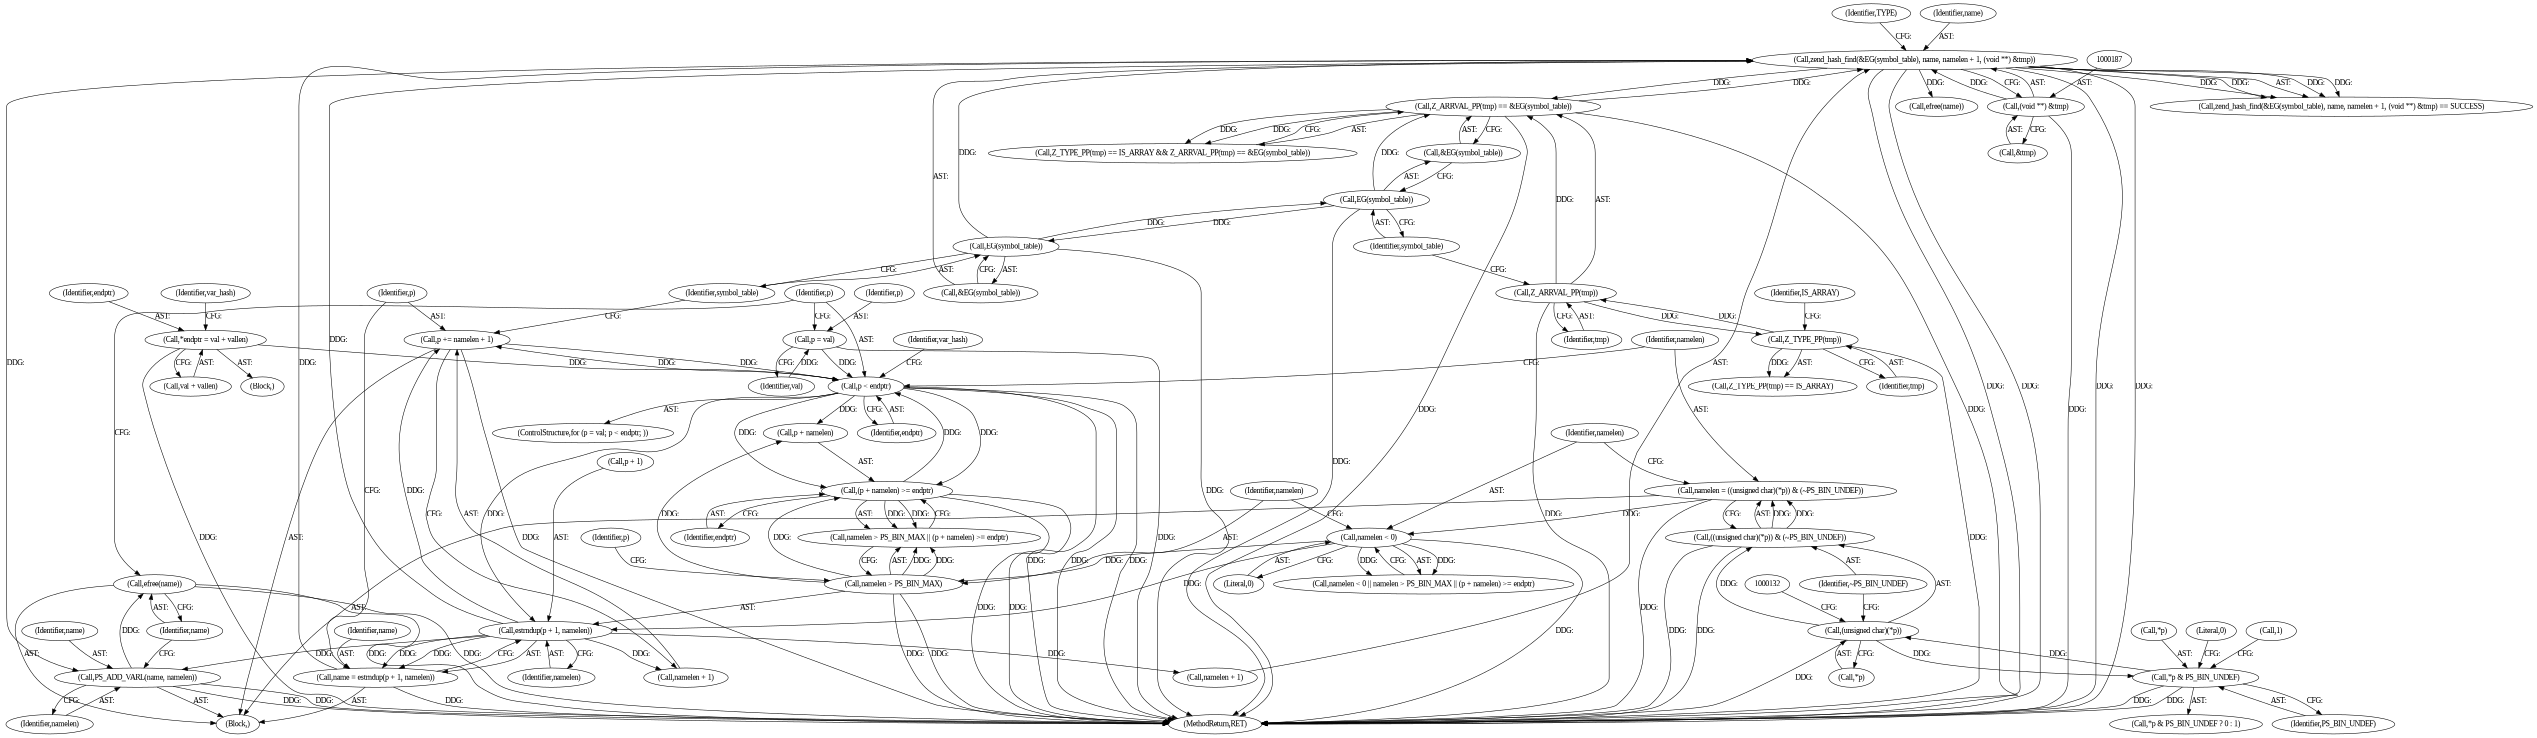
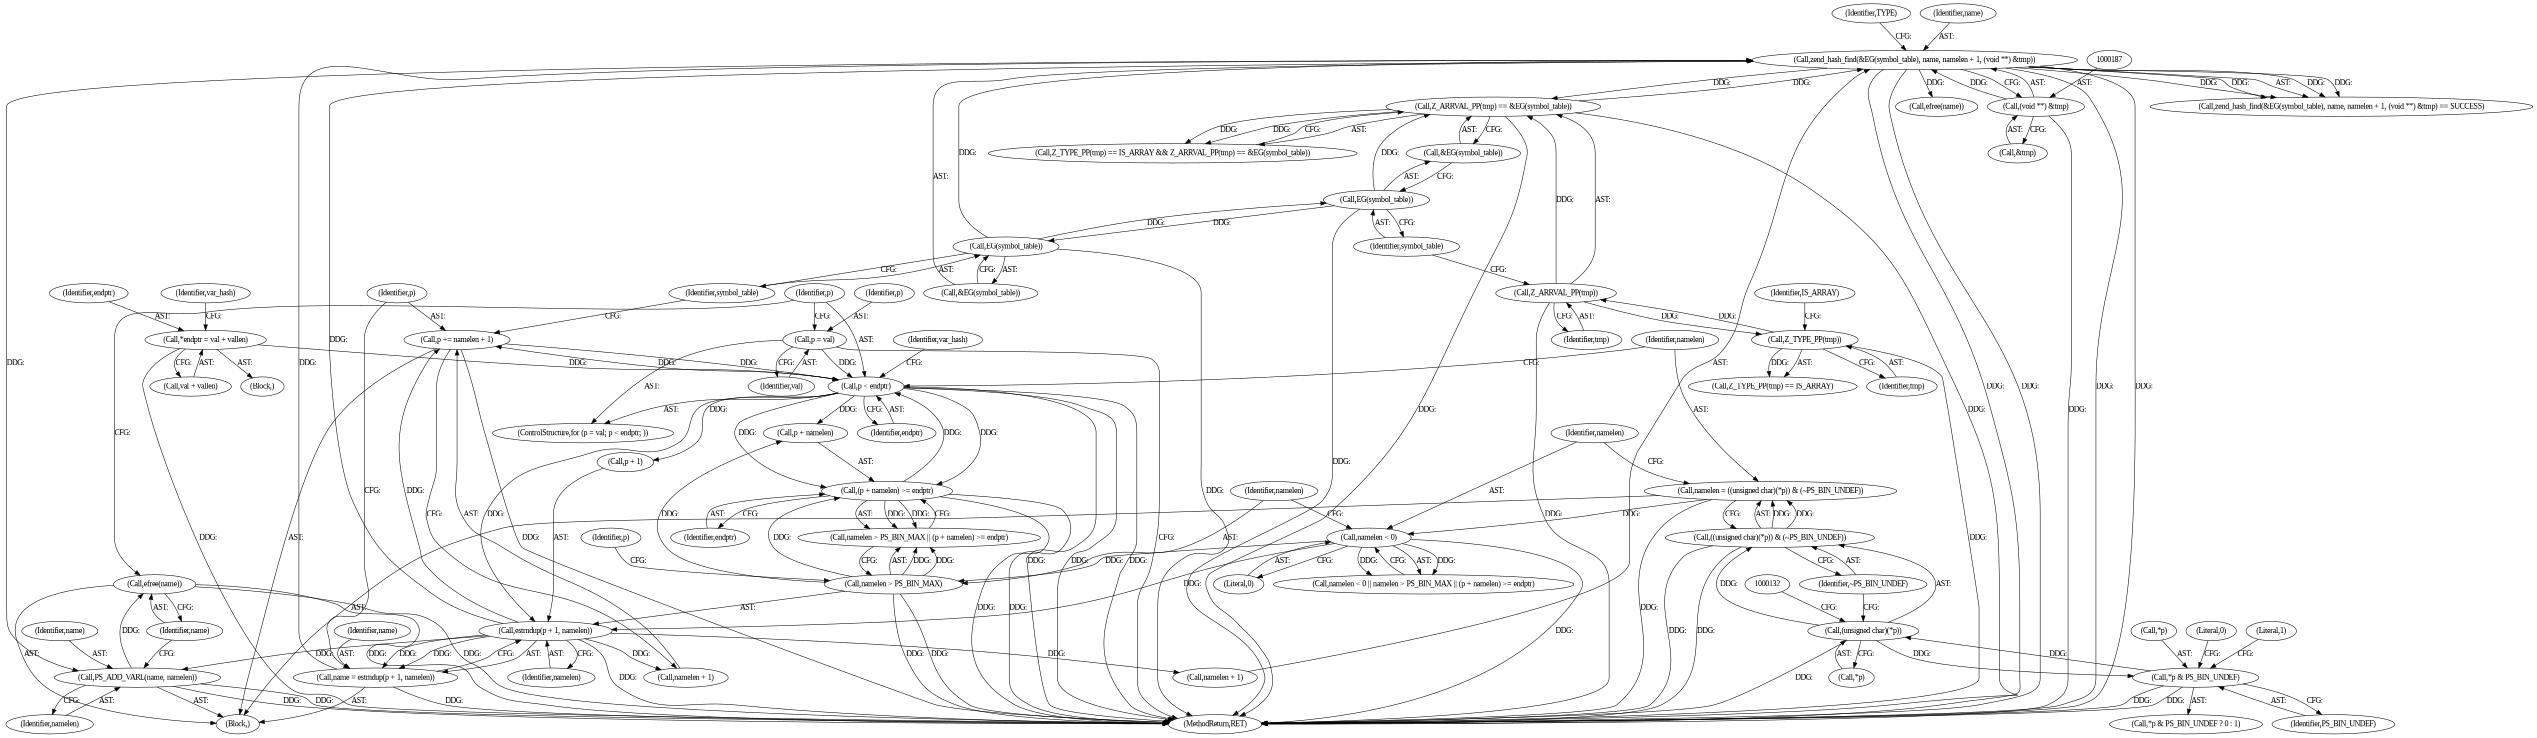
  digraph {
    fontname="Liberation Serif"
    node [fontname="Liberation Serif"]
    edge [fontname="Liberation Serif"]
    n1 [label="(Call,efree(name))"]
    n2 [label="(Identifier,name)"]
    n3 [label="(MethodReturn,RET)"]
    n4 [label="(Block,)"]
    n5 [label="(Call,PS_ADD_VARL(name, namelen))"]
    n6 [label="(Identifier,namelen)"]
    n7 [label="(Call,zend_hash_find(&EG(symbol_table), name, namelen + 1, (void **) &tmp))"]
    n8 [label="(Call,Z_ARRVAL_PP(tmp) == &EG(symbol_table))"]
    n9 [label="(Call,(void **) &tmp)"]
    n10 [label="(Call,efree(name))"]
    n11 [label="(Call,zend_hash_find(&EG(symbol_table), name, namelen + 1, (void **) &tmp) == SUCCESS)"]
    n12 [label="(Call,&EG(symbol_table))"]
    n13 [label="(Call,Z_TYPE_PP(tmp) == IS_ARRAY && Z_ARRVAL_PP(tmp) == &EG(symbol_table))"]
    n14 [label="(Call,&tmp)"]
    n15 [label="(Call,EG(symbol_table))"]
    n16 [label="(Call,Z_ARRVAL_PP(tmp))"]
    n17 [label="(Call,Z_TYPE_PP(tmp))"]
    n18 [label="(Identifier,tmp)"]
    n19 [label="(Identifier,tmp)"]
    n20 [label="(Call,Z_TYPE_PP(tmp) == IS_ARRAY)"]
    n21 [label="(Call,EG(symbol_table))"]
    n22 [label="(Identifier,symbol_table)"]
    n23 [label="(Identifier,symbol_table)"]
    n24 [label="(Call,&EG(symbol_table))"]
    n25 [label="(Call,p += namelen + 1)"]
    n26 [label="(Call,name = estrndup(p + 1, namelen))"]
    n27 [label="(Call,estrndup(p + 1, namelen))"]
    n28 [label="(Call,namelen + 1)"]
    n29 [label="(Identifier,namelen)"]
    n30 [label="(Call,namelen + 1)"]
    n31 [label="(Call,p < endptr)"]
    n32 [label="(Call,(p + namelen) >= endptr)"]
    n33 [label="(ControlStructure,for (p = val; p < endptr; ))"]
    n34 [label="(Identifier,endptr)"]
    n35 [label="(Call,p + 1)"]
    n36 [label="(Call,p + namelen)"]
    n37 [label="(Identifier,endptr)"]
    n38 [label="(Call,namelen > PS_BIN_MAX || (p + namelen) >= endptr)"]
    n39 [label="(Call,p = val)"]
    n40 [label="(Identifier,val)"]
    n41 [label="(Call,namelen > PS_BIN_MAX)"]
    n42 [label="(Call,namelen < 0)"]
    n43 [label="(Literal,0)"]
    n44 [label="(Call,namelen < 0 || namelen > PS_BIN_MAX || (p + namelen) >= endptr)"]
    n45 [label="(Call,namelen = ((unsigned char)(*p)) & (~PS_BIN_UNDEF))"]
    n46 [label="(Call,((unsigned char)(*p)) & (~PS_BIN_UNDEF))"]
    n47 [label="(Identifier,~PS_BIN_UNDEF)"]
    n48 [label="(Call,(unsigned char)(*p))"]
    n49 [label="(Call,*p & PS_BIN_UNDEF)"]
    n50 [label="(Call,*p)"]
    n51 [label="(Identifier,PS_BIN_UNDEF)"]
    n52 [label="(Call,*p & PS_BIN_UNDEF ? 0 : 1)"]
    n53 [label="(Call,*endptr = val + vallen)"]
    n54 [label="(Block,)"]
    n55 [label="(Call,val + vallen)"]
    n56 [label="(Identifier,var_hash)"]
    n57 [label="(Identifier,name)"]
    n58 [label="(Identifier,namelen)"]
    n59 [label="(Identifier,namelen)"]
    n60 [label="(Identifier,name)"]
-   n61 [label="(Call,1)"]
+   n61 [label="(Literal,1)"]
    n62 [label="(Identifier,p)"]
    n63 [label="(Call,*p)"]
    n64 [label="(Literal,0)"]
    n65 [label="(Identifier,namelen)"]
    n66 [label="(Identifier,var_hash)"]
    n67 [label="(Identifier,p)"]
    n68 [label="(Identifier,p)"]
    n69 [label="(Identifier,IS_ARRAY)"]
    n70 [label="(Identifier,TYPE)"]
    n71 [label="(Identifier,endptr)"]
    n72 [label="(Identifier,name)"]
    n73 [label="(Identifier,p)"]
    1000132
    1000187
    n1 -> n2 [label="CFG: "]
    n1 -> n3 [label="DDG: "]
    n1 -> n3 [label="DDG: "]
    n1 -> n4 [label="AST: "]
    n2 -> n1 [label="AST: "]
    n2 -> n5 [label="CFG: "]
    n5 -> n1 [label="DDG: "]
    n5 -> n3 [label="DDG: "]
    n5 -> n3 [label="DDG: "]
    n5 -> n4 [label="AST: "]
    n5 -> n6 [label="CFG: "]
    n6 -> n5 [label="AST: "]
    n7 -> n3 [label="DDG: "]
    n7 -> n3 [label="DDG: "]
    n7 -> n3 [label="DDG: "]
    n7 -> n3 [label="DDG: "]
    n7 -> n5 [label="DDG: "]
    n7 -> n8 [label="DDG: "]
    n7 -> n9 [label="CFG: "]
    n7 -> n10 [label="DDG: "]
    n7 -> n11 [label="AST: "]
    n7 -> n11 [label="DDG: "]
    n7 -> n11 [label="DDG: "]
    n7 -> n11 [label="DDG: "]
    n7 -> n11 [label="DDG: "]
    n8 -> n3 [label="DDG: "]
    n8 -> n3 [label="DDG: "]
    n8 -> n7 [label="DDG: "]
    n8 -> n12 [label="CFG: "]
    n8 -> n13 [label="AST: "]
    n8 -> n13 [label="DDG: "]
    n8 -> n13 [label="DDG: "]
    n9 -> n3 [label="DDG: "]
    n9 -> n7 [label="AST: "]
    n9 -> n7 [label="DDG: "]
    n9 -> n14 [label="CFG: "]
    n12 -> n8 [label="AST: "]
    n12 -> n15 [label="CFG: "]
    n13 -> n8 [label="CFG: "]
    n14 -> n9 [label="AST: "]
    n15 -> n3 [label="DDG: "]
    n15 -> n8 [label="DDG: "]
    n15 -> n12 [label="AST: "]
    n15 -> n21 [label="DDG: "]
    n15 -> n22 [label="CFG: "]
    n16 -> n3 [label="DDG: "]
    n16 -> n8 [label="AST: "]
    n16 -> n8 [label="DDG: "]
    n16 -> n17 [label="DDG: "]
    n16 -> n18 [label="CFG: "]
    n17 -> n3 [label="DDG: "]
    n17 -> n16 [label="DDG: "]
    n17 -> n19 [label="CFG: "]
    n17 -> n20 [label="AST: "]
    n17 -> n20 [label="DDG: "]
    n18 -> n16 [label="AST: "]
    n19 -> n17 [label="AST: "]
    n21 -> n3 [label="DDG: "]
    n21 -> n7 [label="DDG: "]
    n21 -> n15 [label="DDG: "]
    n21 -> n23 [label="CFG: "]
    n21 -> n24 [label="AST: "]
    n22 -> n15 [label="AST: "]
    n22 -> n16 [label="CFG: "]
    n23 -> n21 [label="AST: "]
    n23 -> n25 [label="CFG: "]
    n24 -> n7 [label="AST: "]
    n24 -> n21 [label="CFG: "]
    n25 -> n3 [label="DDG: "]
    n25 -> n4 [label="AST: "]
    n25 -> n30 [label="CFG: "]
    n25 -> n31 [label="DDG: "]
    n26 -> n3 [label="DDG: "]
    n26 -> n4 [label="AST: "]
    n26 -> n7 [label="DDG: "]
    n26 -> n27 [label="CFG: "]
+   n27 -> n3 [label="DDG: "]
    n27 -> n5 [label="DDG: "]
    n27 -> n7 [label="DDG: "]
    n27 -> n25 [label="DDG: "]
    n27 -> n26 [label="AST: "]
    n27 -> n26 [label="DDG: "]
    n27 -> n26 [label="DDG: "]
    n27 -> n28 [label="DDG: "]
    n27 -> n29 [label="CFG: "]
    n27 -> n30 [label="DDG: "]
    n28 -> n7 [label="AST: "]
    n29 -> n27 [label="AST: "]
    n30 -> n25 [label="AST: "]
    n31 -> n3 [label="DDG: "]
    n31 -> n3 [label="DDG: "]
    n31 -> n3 [label="DDG: "]
    n31 -> n25 [label="DDG: "]
    n31 -> n27 [label="DDG: "]
    n31 -> n32 [label="DDG: "]
    n31 -> n32 [label="DDG: "]
    n31 -> n33 [label="AST: "]
    n31 -> n34 [label="CFG: "]
+   n31 -> n35 [label="DDG: "]
    n31 -> n36 [label="DDG: "]
    n32 -> n3 [label="DDG: "]
    n32 -> n3 [label="DDG: "]
    n32 -> n31 [label="DDG: "]
    n32 -> n37 [label="CFG: "]
    n32 -> n38 [label="AST: "]
    n32 -> n38 [label="DDG: "]
    n32 -> n38 [label="DDG: "]
    n34 -> n31 [label="AST: "]
    n35 -> n27 [label="AST: "]
    n36 -> n32 [label="AST: "]
    n37 -> n32 [label="AST: "]
    n38 -> n32 [label="CFG: "]
    n38 -> n41 [label="CFG: "]
-   n39 -> n3 [label="DDG: "]
+   n39 -> n3 [label="CFG: "]
    n39 -> n31 [label="DDG: "]
+   n39 -> n33 [label="AST: "]
    n39 -> n40 [label="CFG: "]
-   n40 -> n39 [label="DDG: "]
+   n40 -> n39 [label="AST: "]
    n41 -> n3 [label="DDG: "]
    n41 -> n3 [label="DDG: "]
    n41 -> n27 [label="AST: "]
    n41 -> n32 [label="DDG: "]
    n41 -> n36 [label="DDG: "]
    n41 -> n38 [label="AST: "]
    n41 -> n38 [label="DDG: "]
    n41 -> n38 [label="DDG: "]
    n42 -> n3 [label="DDG: "]
    n42 -> n27 [label="DDG: "]
    n42 -> n41 [label="DDG: "]
    n42 -> n43 [label="CFG: "]
    n42 -> n44 [label="AST: "]
    n42 -> n44 [label="DDG: "]
    n42 -> n44 [label="DDG: "]
    n43 -> n42 [label="AST: "]
    n44 -> n42 [label="CFG: "]
    n45 -> n3 [label="DDG: "]
    n45 -> n4 [label="AST: "]
    n45 -> n42 [label="DDG: "]
    n45 -> n46 [label="CFG: "]
    n46 -> n3 [label="DDG: "]
    n46 -> n3 [label="DDG: "]
    n46 -> n45 [label="AST: "]
    n46 -> n45 [label="DDG: "]
    n46 -> n45 [label="DDG: "]
+   n46 -> n47 [label="CFG: "]
    n47 -> n46 [label="AST: "]
    n47 -> n48 [label="CFG: "]
    n48 -> n3 [label="DDG: "]
    n48 -> n46 [label="AST: "]
    n48 -> n46 [label="DDG: "]
    n48 -> n49 [label="DDG: "]
    n48 -> n50 [label="CFG: "]
    n49 -> n3 [label="DDG: "]
    n49 -> n3 [label="DDG: "]
    n49 -> n48 [label="DDG: "]
    n49 -> n51 [label="CFG: "]
    n49 -> n52 [label="AST: "]
    n50 -> n48 [label="AST: "]
    n51 -> n49 [label="AST: "]
    n53 -> n3 [label="DDG: "]
    n53 -> n31 [label="DDG: "]
    n53 -> n54 [label="AST: "]
    n53 -> n55 [label="CFG: "]
    n55 -> n53 [label="AST: "]
    n56 -> n53 [label="CFG: "]
    n57 -> n5 [label="AST: "]
    n58 -> n31 [label="CFG: "]
    n58 -> n45 [label="AST: "]
    n59 -> n42 [label="AST: "]
    n59 -> n45 [label="CFG: "]
    n60 -> n26 [label="AST: "]
    n61 -> n49 [label="CFG: "]
    n62 -> n25 [label="AST: "]
    n62 -> n26 [label="CFG: "]
    n63 -> n49 [label="AST: "]
    n64 -> n49 [label="CFG: "]
    n65 -> n41 [label="AST: "]
    n65 -> n42 [label="CFG: "]
    n66 -> n31 [label="CFG: "]
    n67 -> n41 [label="CFG: "]
    n68 -> n1 [label="CFG: "]
    n68 -> n31 [label="AST: "]
    n68 -> n39 [label="CFG: "]
    n69 -> n17 [label="CFG: "]
    n70 -> n7 [label="CFG: "]
    n71 -> n53 [label="AST: "]
    n72 -> n7 [label="AST: "]
    n73 -> n39 [label="AST: "]
    1000132 -> n48 [label="CFG: "]
    1000187 -> n9 [label="AST: "]
  }
